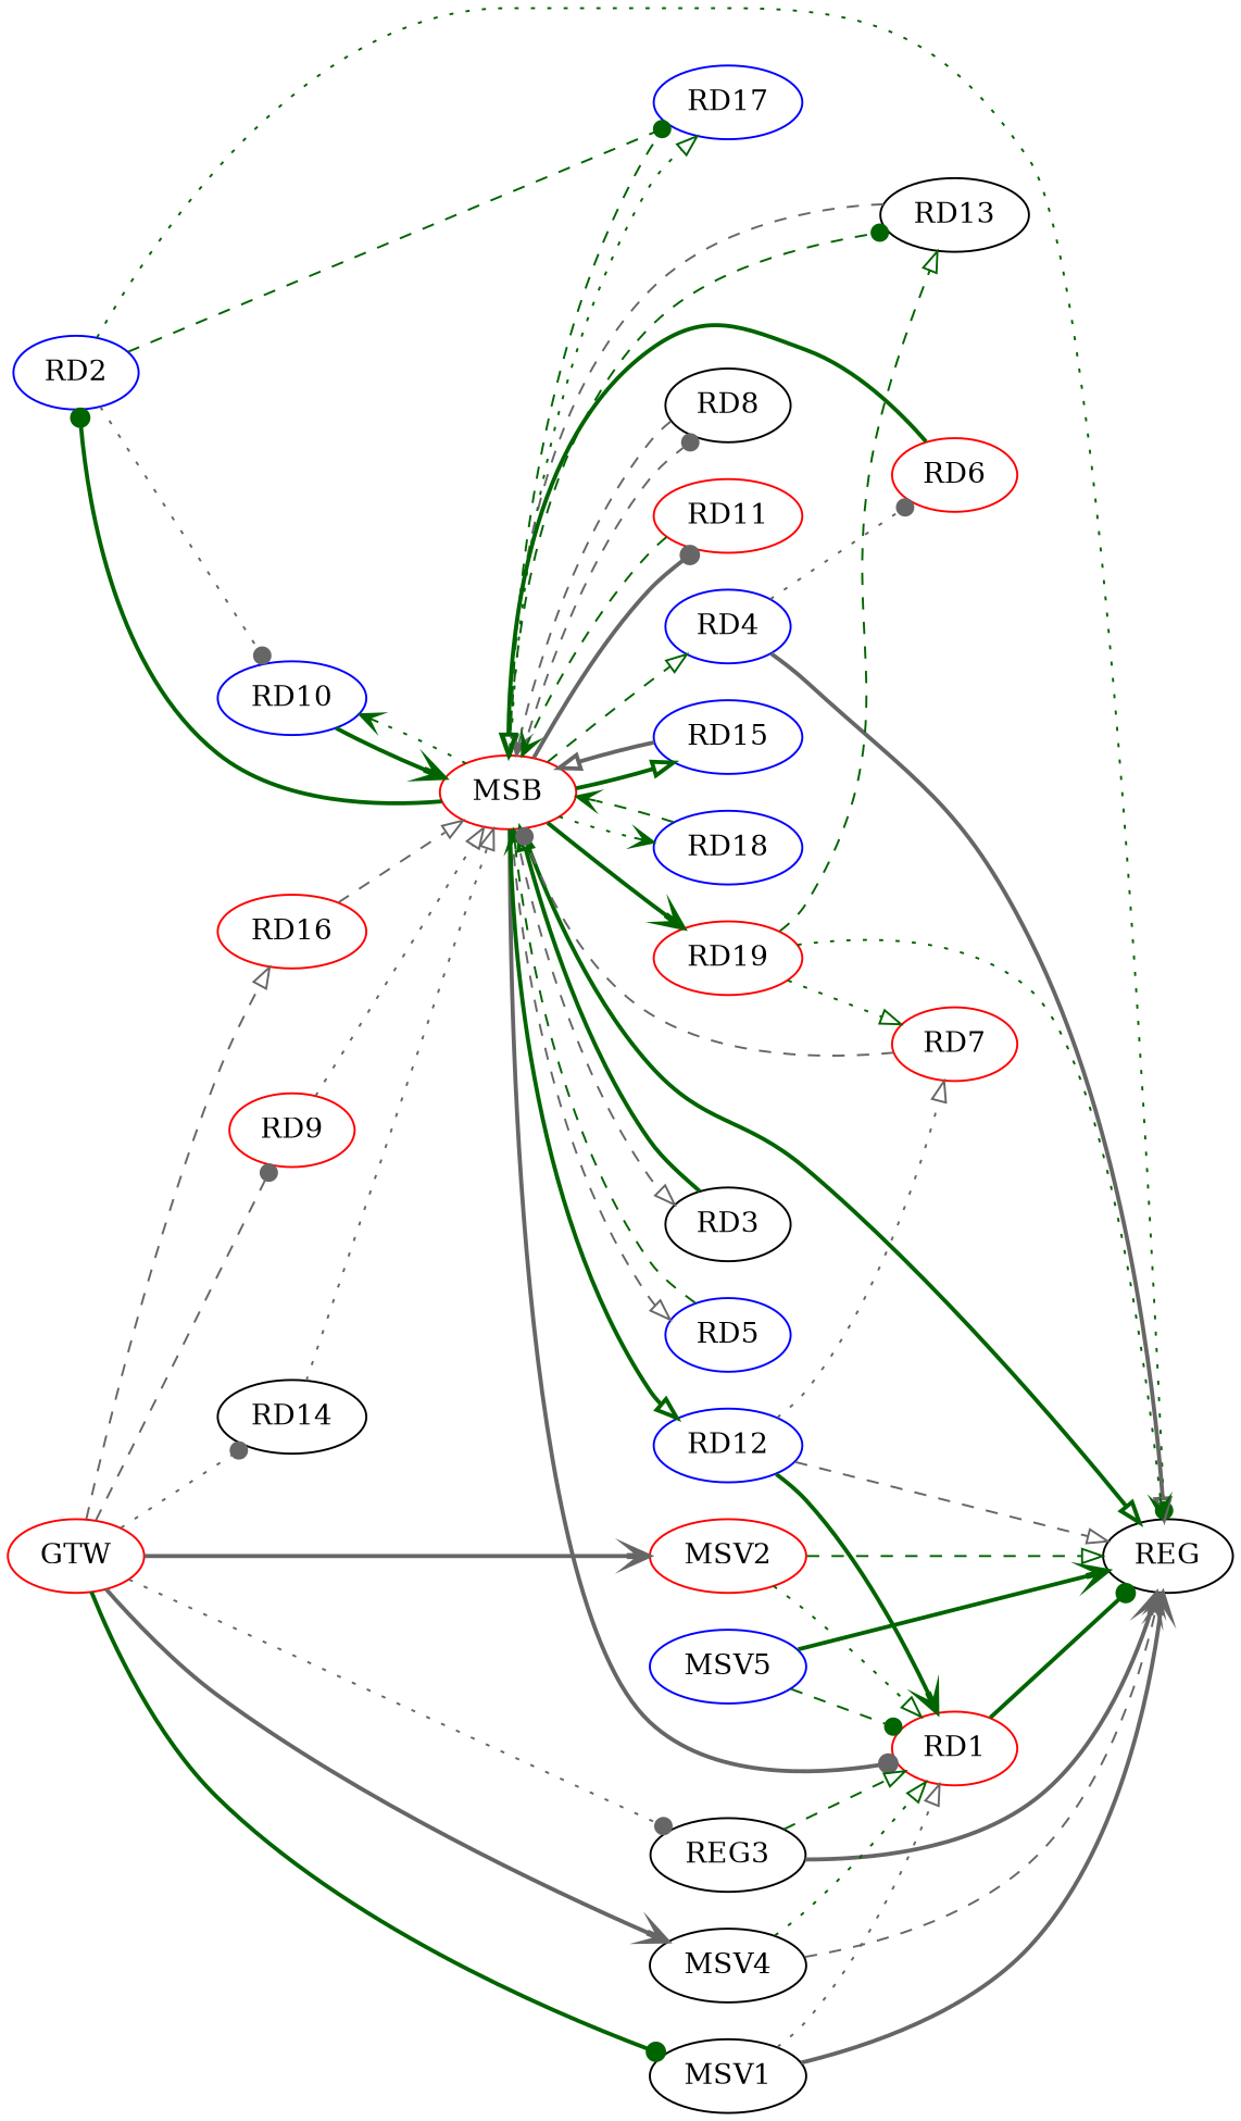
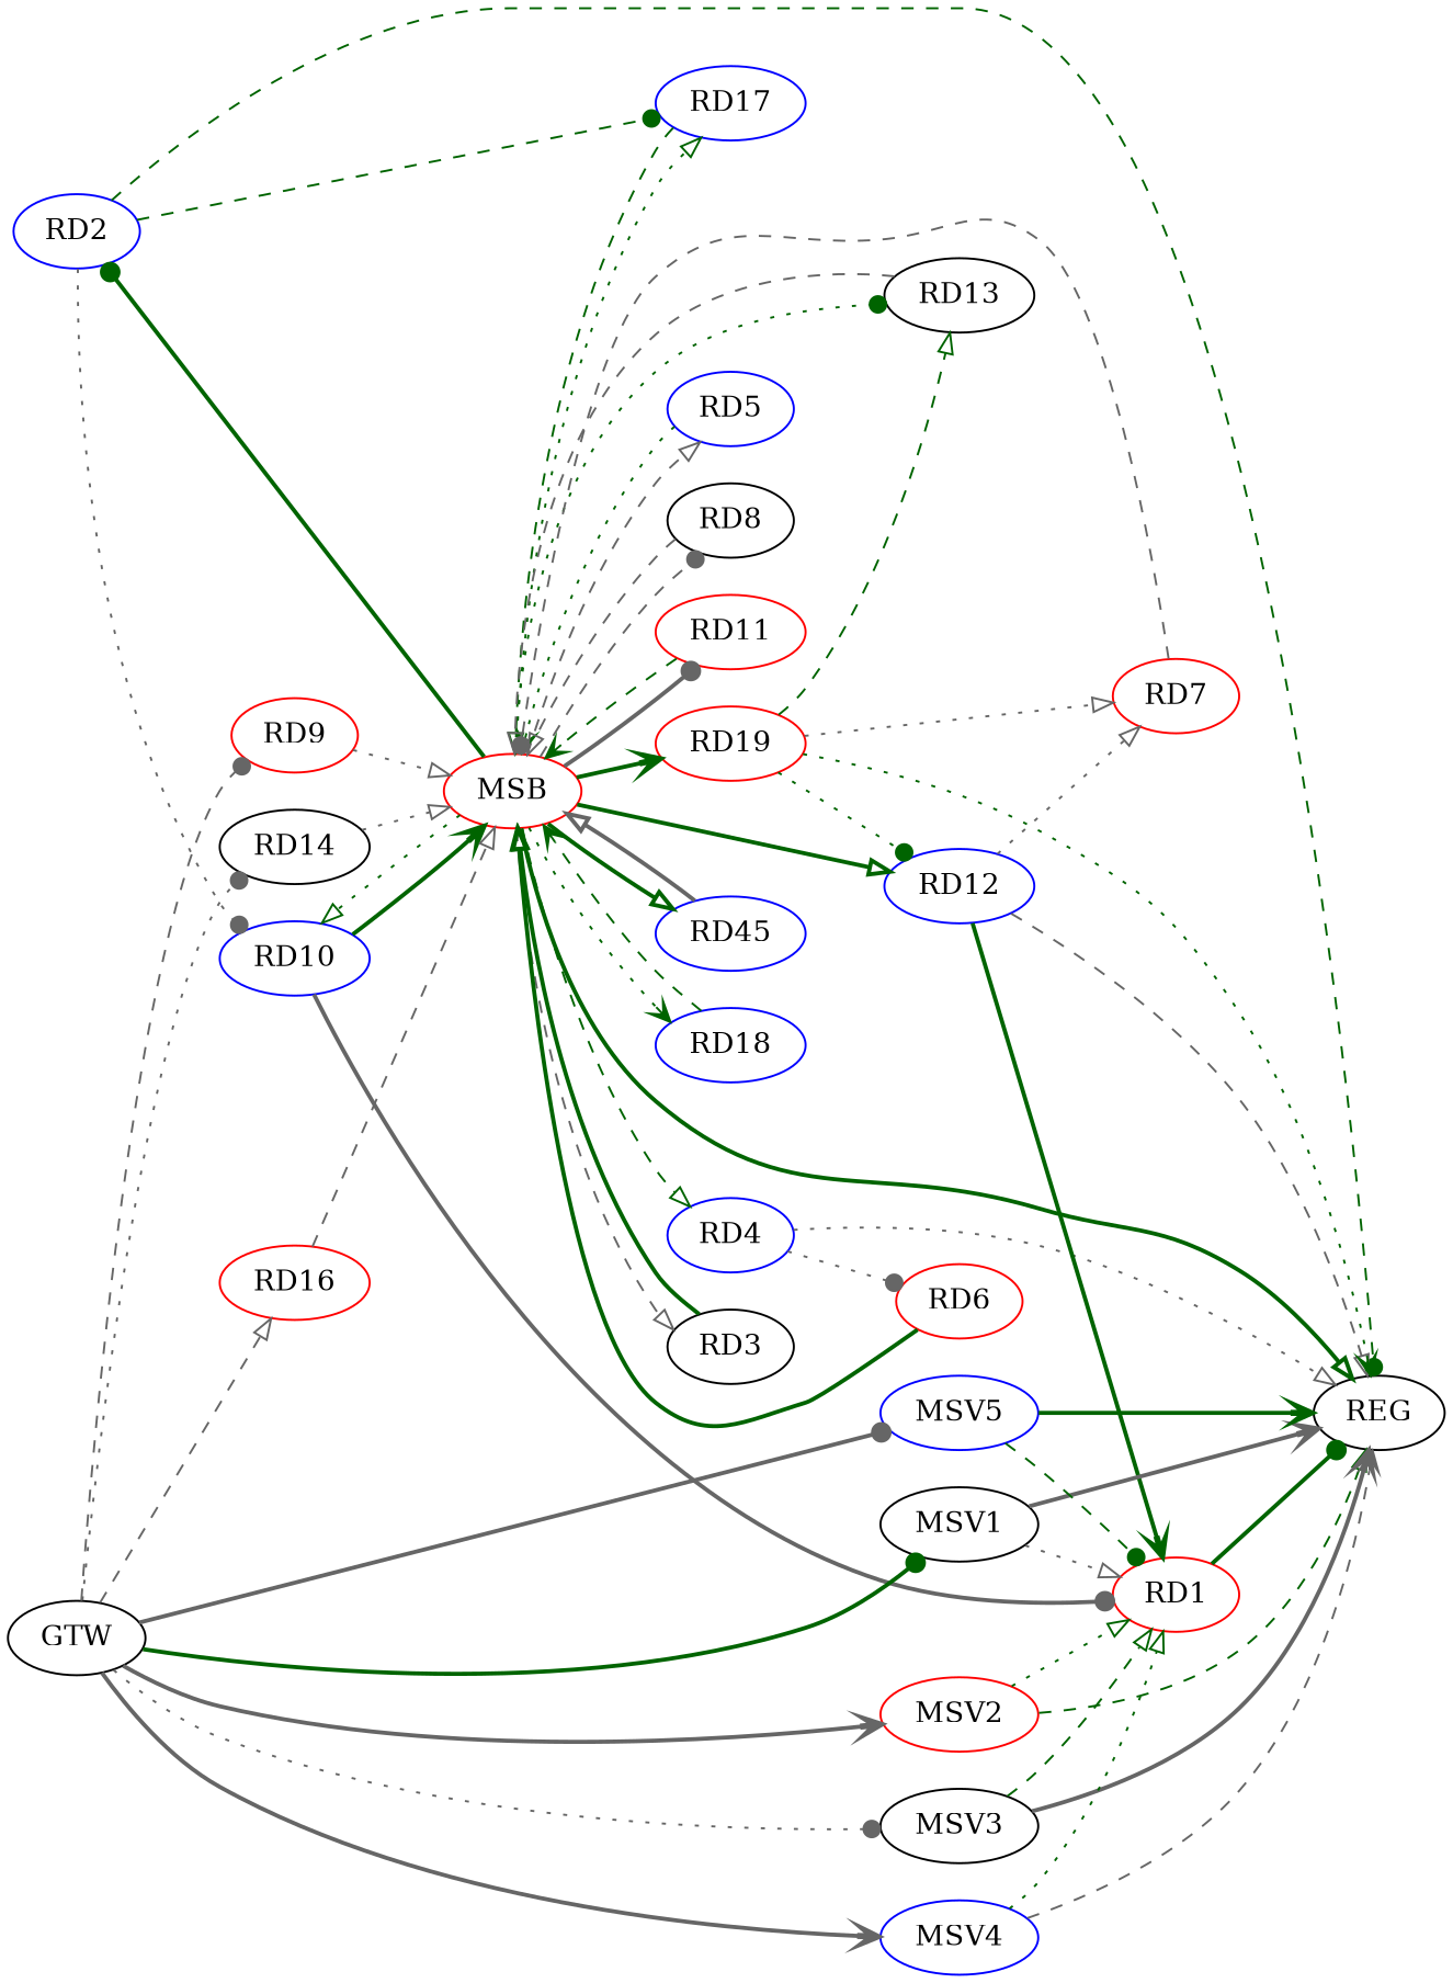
  strict digraph {
    rankdir=LR
    node [color=blue]
    edge [arrowhead=onormal color=darkgreen style=dashed]
    n1 [color=red label=RD1]
    n2 [color=black label=REG]
    n3 [label=RD2]
    n4 [label=RD10]
    n5 [label=RD17]
    n6 [color=red label=MSB]
    n7 [color=black label=RD3]
    n8 [label=RD4]
    n9 [label=RD5]
    n10 [color=black label=RD8]
    n11 [color=red label=RD11]
    n12 [label=RD12]
    n13 [color=black label=RD13]
-   n14 [label=RD15]
+   n14 [label=RD45]
    n15 [label=RD18]
    n16 [color=red label=RD19]
    n17 [color=red label=RD6]
    n18 [color=red label=RD7]
    n19 [color=red label=RD9]
    n20 [color=black label=RD14]
    n21 [color=red label=RD16]
-   n22 [color=red label=GTW]
+   n22 [color=black label=GTW]
    n23 [color=black label=MSV1]
    n24 [color=red label=MSV2]
-   n25 [color=black label=REG3]
-   n26 [color=black label=MSV4]
+   n25 [color=black label=MSV3]
+   n26 [label=MSV4]
    n27 [label=MSV5]
    n1 -> n2 [arrowhead=dot style=bold]
-   n3 -> n2 [arrowhead=dot style=dotted]
+   n3 -> n2 [arrowhead=dot]
    n3 -> n4 [arrowhead=dot color=gray40 style=dotted]
    n3 -> n5 [arrowhead=dot]
    n4 -> n6 [arrowhead=vee style=bold]
    n5 -> n6
-   n6 -> n1 [arrowhead=dot color=gray40 style=bold]
+   n4 -> n1 [arrowhead=dot color=gray40 style=bold]
    n6 -> n2 [style=bold]
    n6 -> n3 [arrowhead=dot style=bold]
-   n6 -> n4 [arrowhead=vee style=dotted]
+   n6 -> n4 [style=dotted]
    n6 -> n5 [style=dotted]
    n6 -> n7 [color=gray40]
    n6 -> n8
    n6 -> n9 [color=gray40]
    n6 -> n10 [arrowhead=dot color=gray40]
    n6 -> n11 [arrowhead=dot color=gray40 style=bold]
    n6 -> n12 [style=bold]
-   n6 -> n13 [arrowhead=dot]
+   n6 -> n13 [arrowhead=dot style=dotted]
    n6 -> n14 [style=bold]
    n6 -> n15 [arrowhead=vee style=dotted]
    n6 -> n16 [arrowhead=vee style=bold]
    n7 -> n6 [style=bold]
-   n8 -> n2 [color=gray40 style=bold]
+   n8 -> n2 [color=gray40 style=dotted]
    n8 -> n17 [arrowhead=dot color=gray40 style=dotted]
-   n9 -> n6 [arrowhead=vee]
-   n10 -> n6 [arrowhead=vee color=gray40]
+   n9 -> n6 [arrowhead=vee style=dotted]
+   n10 -> n6 [color=gray40]
    n11 -> n6 [arrowhead=vee]
    n12 -> n1 [arrowhead=vee style=bold]
    n12 -> n2 [color=gray40]
    n12 -> n18 [color=gray40 style=dotted]
    n13 -> n6 [color=gray40]
    n14 -> n6 [color=gray40 style=bold]
    n15 -> n6 [arrowhead=vee]
    n16 -> n2 [arrowhead=vee style=dotted]
+   n16 -> n12 [arrowhead=dot style=dotted]
    n16 -> n13
-   n16 -> n18 [style=dotted]
+   n16 -> n18 [color=gray40 style=dotted]
    n17 -> n6 [style=bold]
    n18 -> n6 [arrowhead=dot color=gray40]
    n19 -> n6 [color=gray40 style=dotted]
    n20 -> n6 [color=gray40 style=dotted]
    n21 -> n6 [color=gray40]
    n22 -> n19 [arrowhead=dot color=gray40]
    n22 -> n20 [arrowhead=dot color=gray40 style=dotted]
    n22 -> n21 [color=gray40]
    n22 -> n23 [arrowhead=dot style=bold]
    n22 -> n24 [arrowhead=vee color=gray40 style=bold]
    n22 -> n25 [arrowhead=dot color=gray40 style=dotted]
    n22 -> n26 [arrowhead=vee color=gray40 style=bold]
+   n22 -> n27 [arrowhead=dot color=gray40 style=bold]
    n23 -> n1 [color=gray40 style=dotted]
    n23 -> n2 [arrowhead=vee color=gray40 style=bold]
    n24 -> n1 [style=dotted]
    n24 -> n2
    n25 -> n1
    n25 -> n2 [arrowhead=vee color=gray40 style=bold]
    n26 -> n1 [style=dotted]
    n26 -> n2 [arrowhead=vee color=gray40]
    n27 -> n1 [arrowhead=dot]
    n27 -> n2 [arrowhead=vee style=bold]
  }
